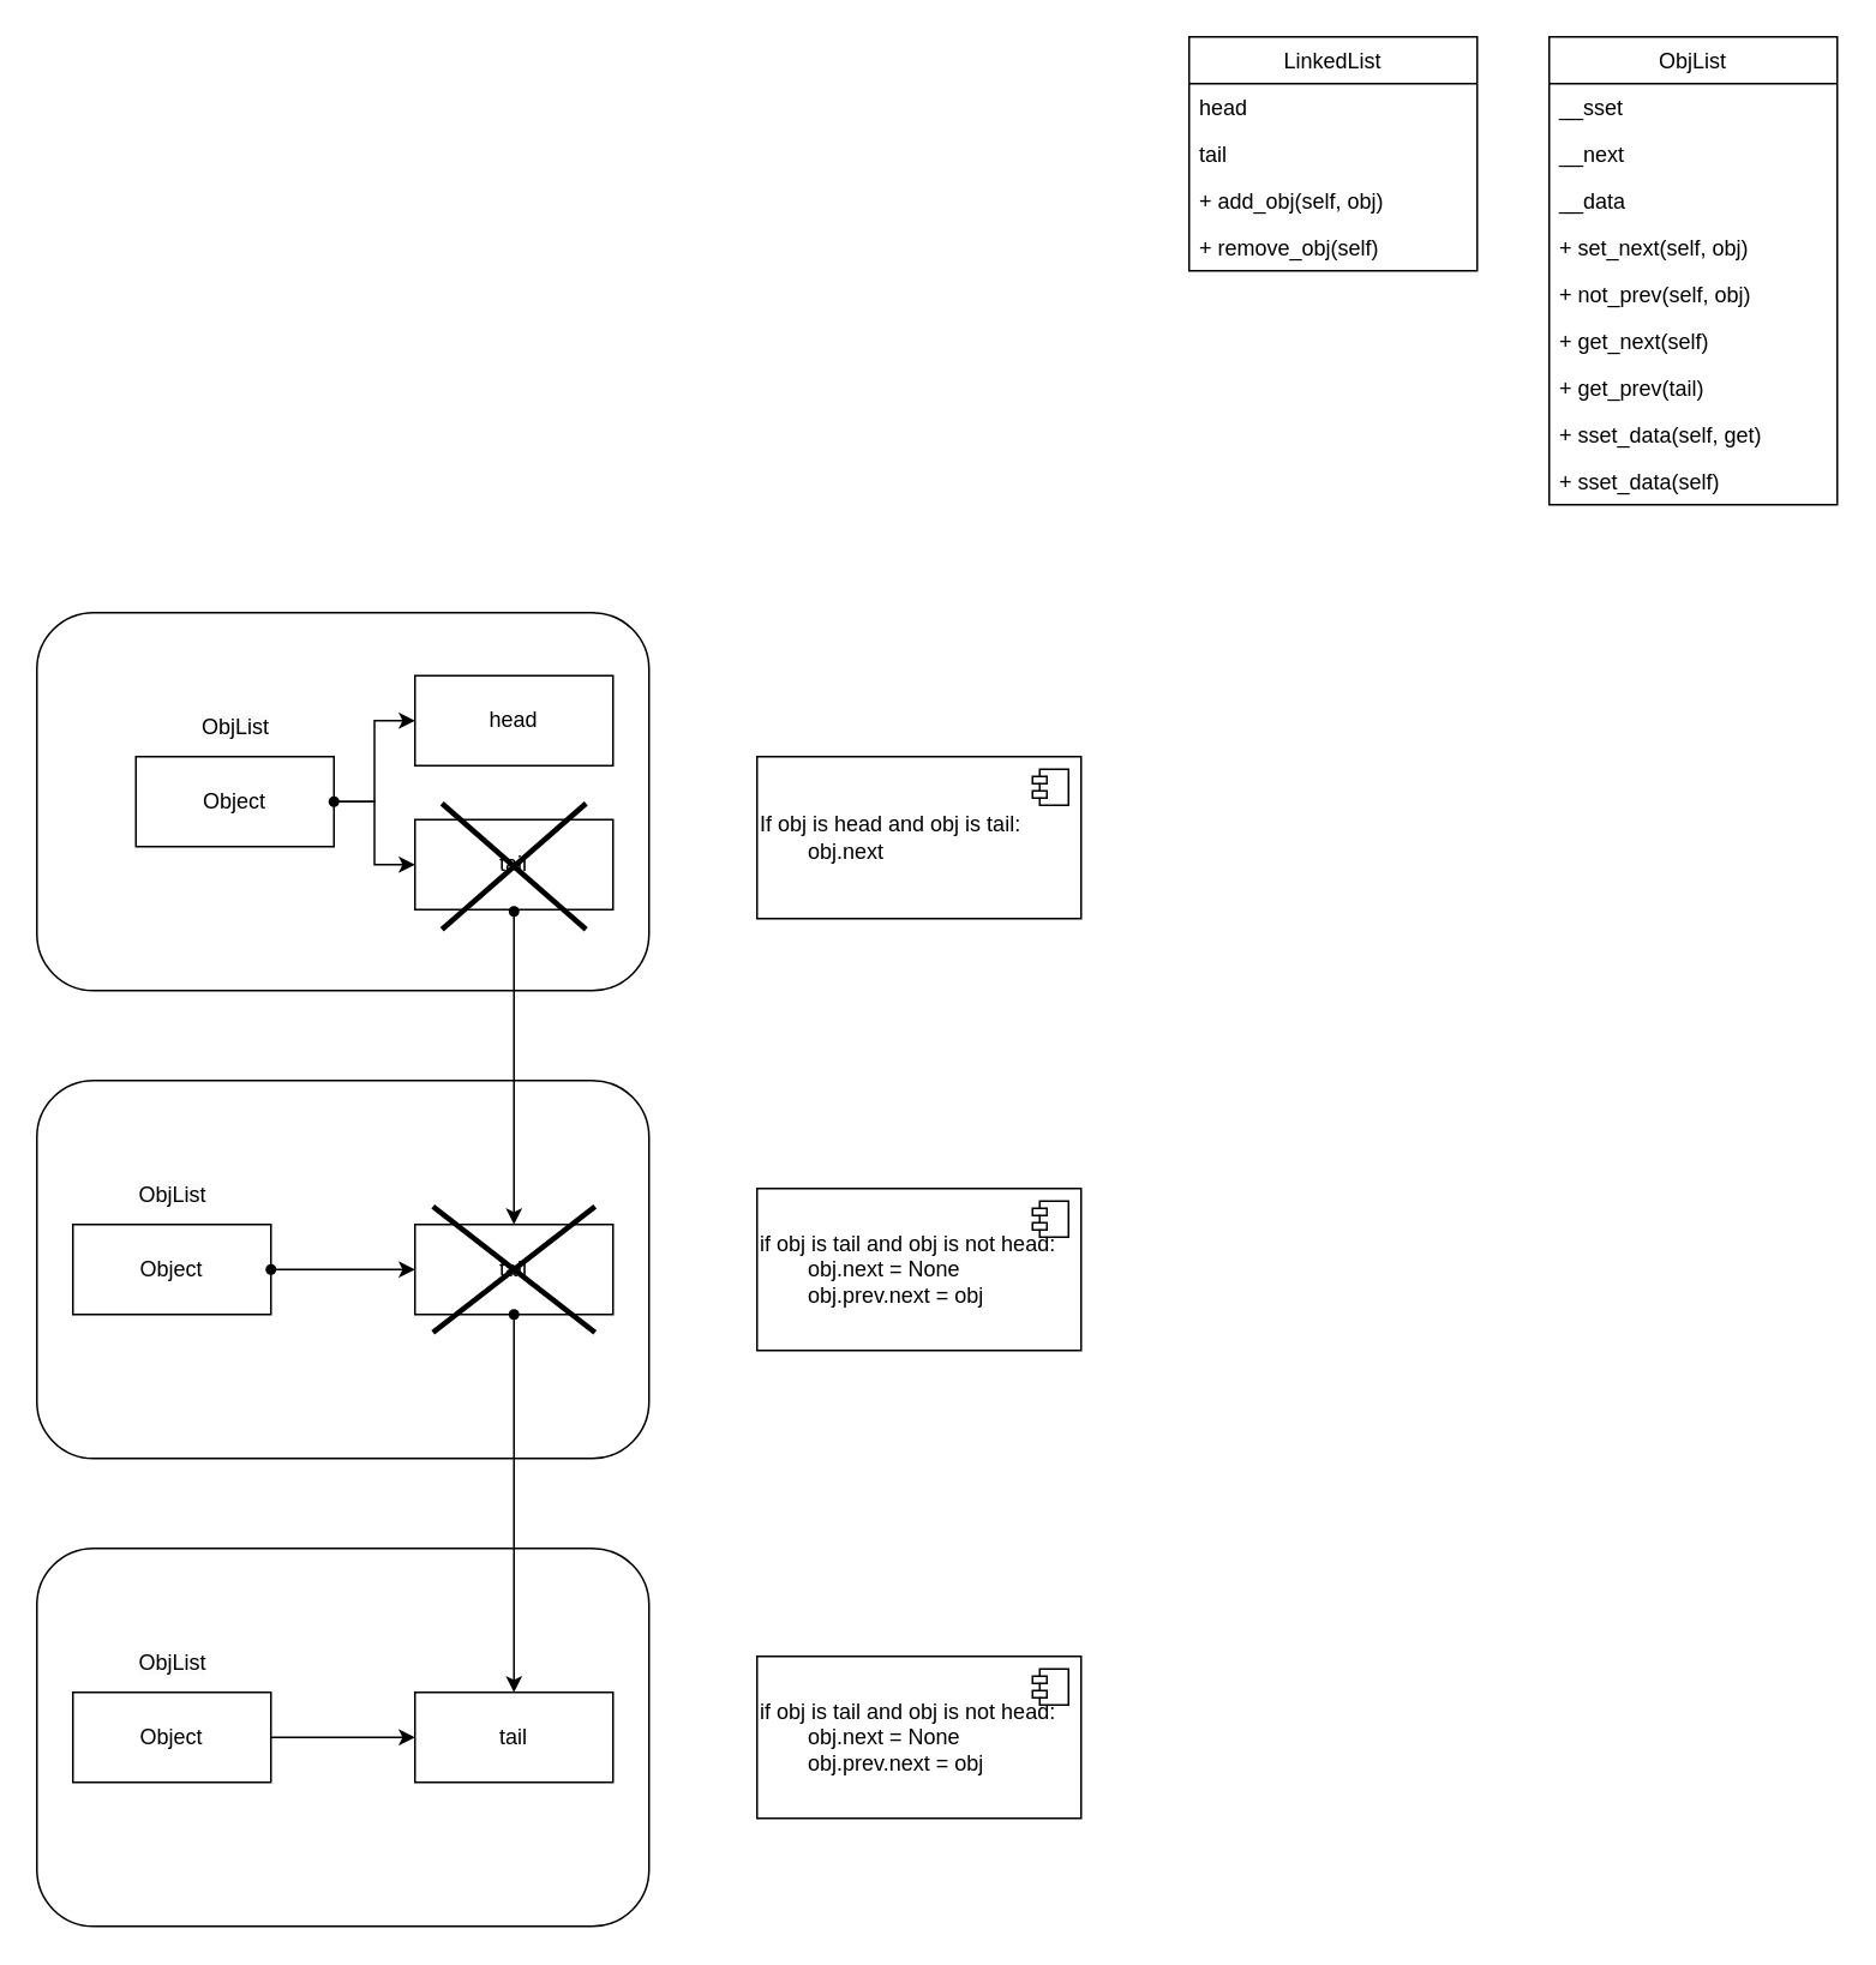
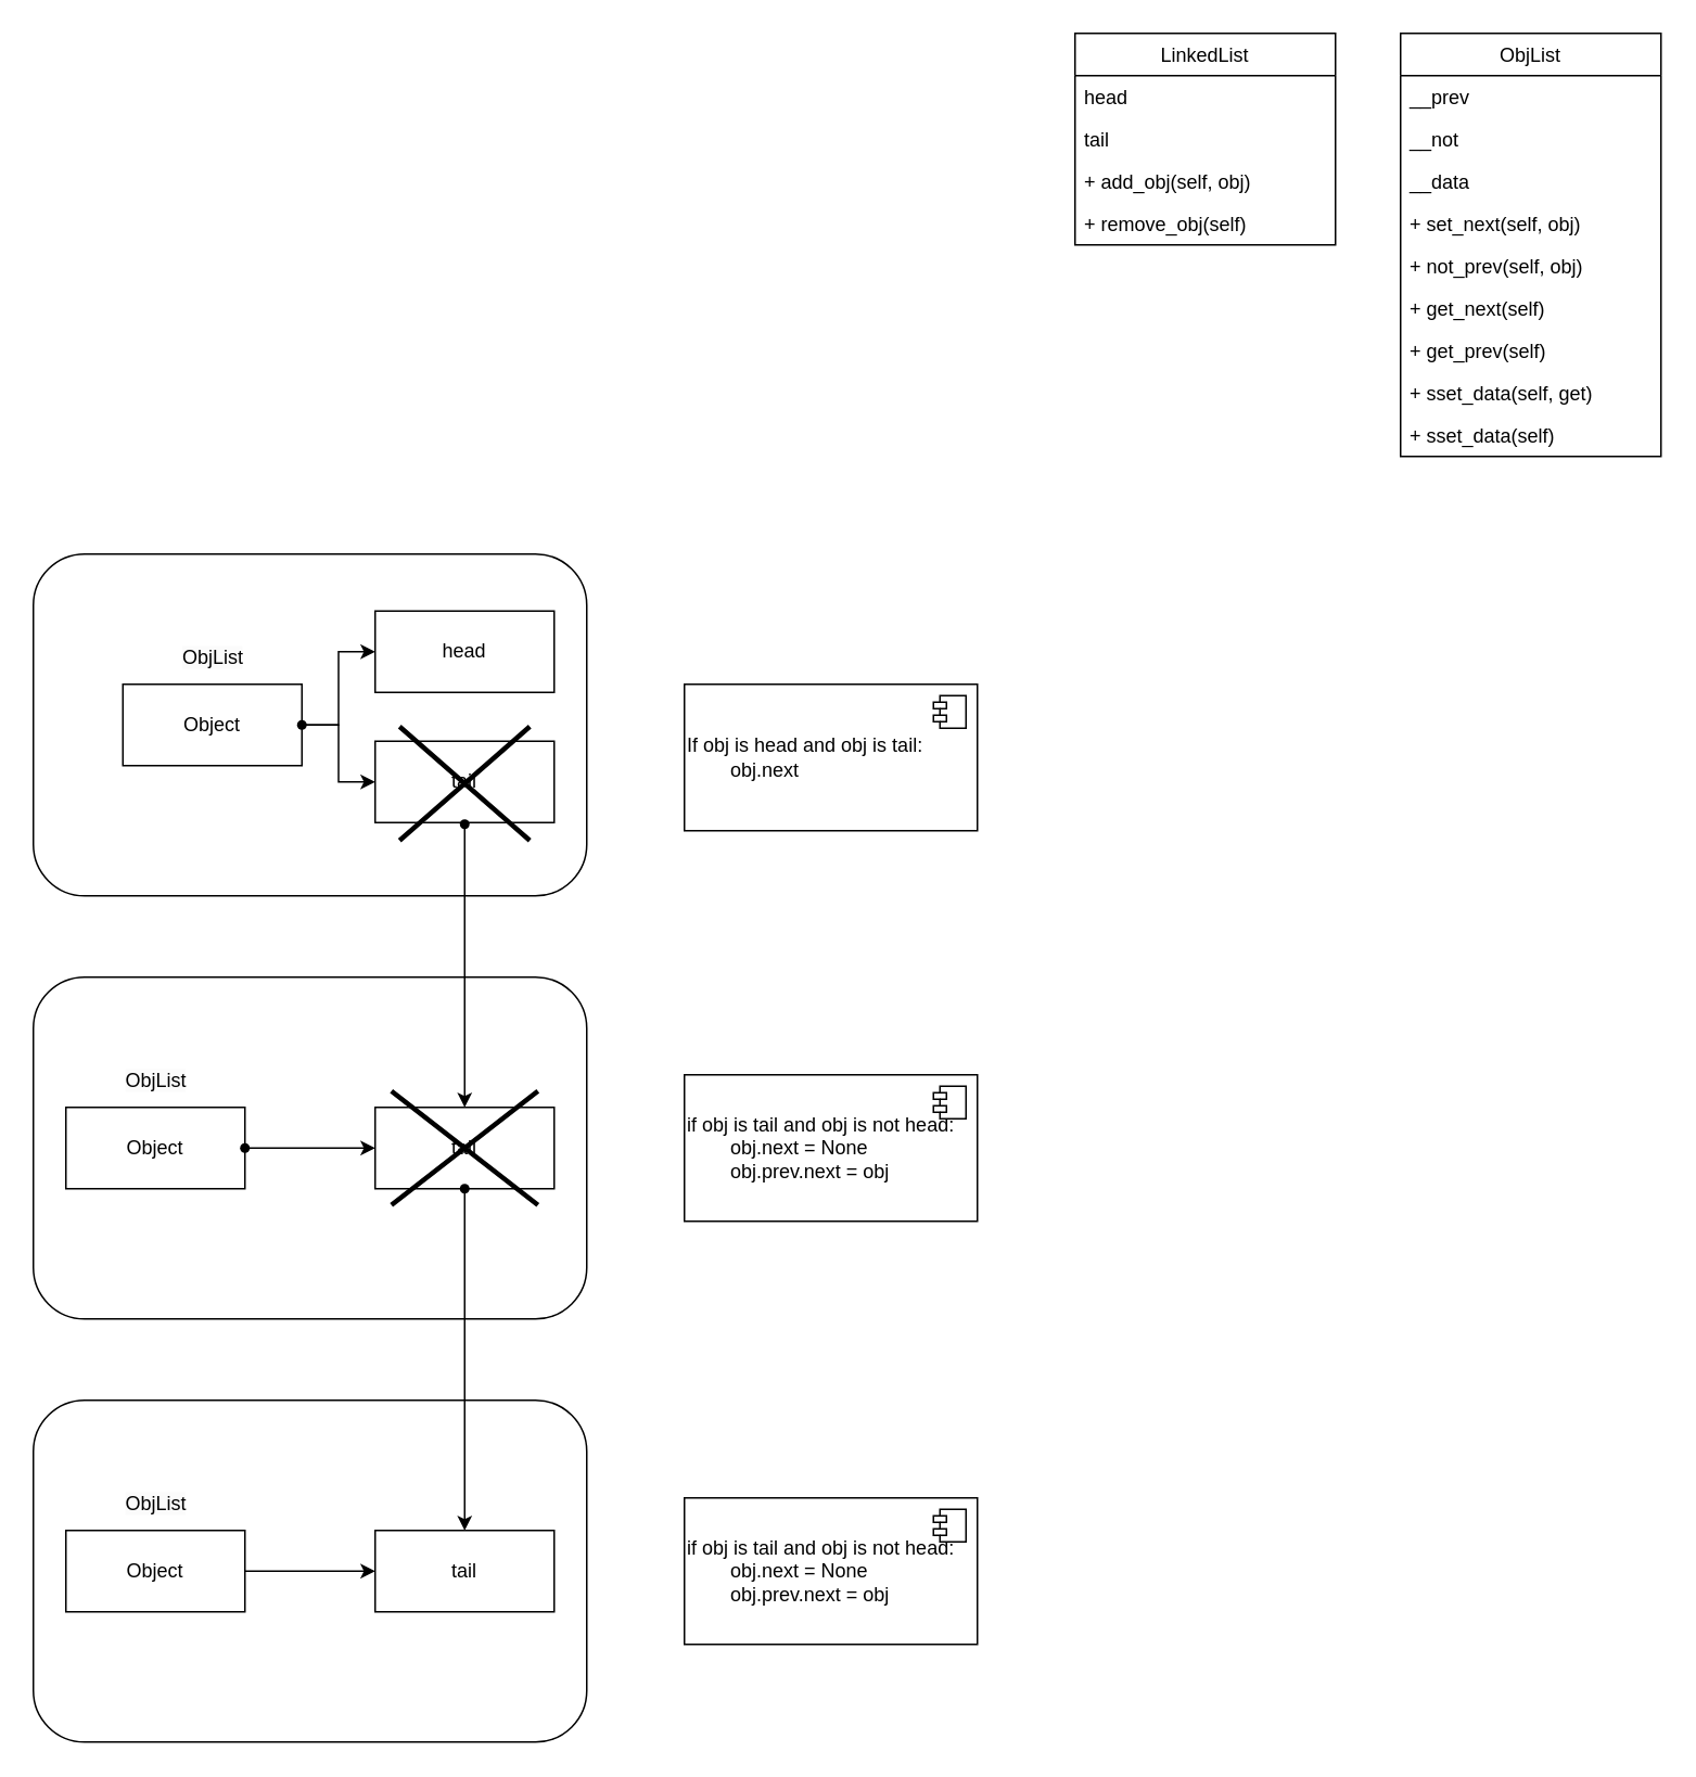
  <mxCell id="0" />
  <mxCell id="1" parent="0" />
  <mxCell id="2" value="" style="rounded=1;whiteSpace=wrap;html=1;" parent="1" vertex="1"><mxGeometry x="20" y="600" width="340" height="210" as="geometry" /></mxCell>
  <mxCell id="3" value="" style="rounded=1;whiteSpace=wrap;html=1;" parent="1" vertex="1"><mxGeometry x="20" y="860" width="340" height="210" as="geometry" /></mxCell>
  <mxCell id="4" value="" style="rounded=1;whiteSpace=wrap;html=1;" parent="1" vertex="1"><mxGeometry x="20" y="340" width="340" height="210" as="geometry" /></mxCell>
  <mxCell id="5" value="LinkedList" style="swimlane;fontStyle=0;childLayout=stackLayout;horizontal=1;startSize=26;fillColor=none;horizontalStack=0;resizeParent=1;resizeParentMax=0;resizeLast=0;collapsible=1;marginBottom=0;" parent="1" vertex="1"><mxGeometry x="660" width="160" height="130" as="geometry" y="20"><mxRectangle x="80" y="40" width="160" height="30" as="alternateBounds" /></mxGeometry></mxCell>
  <mxCell id="6" value="head" style="text;strokeColor=none;fillColor=none;align=left;verticalAlign=top;spacingLeft=4;spacingRight=4;overflow=hidden;rotatable=0;points=[[0,0.5],[1,0.5]];portConstraint=eastwest;" parent="5" vertex="1"><mxGeometry y="26" width="160" height="26" as="geometry" /></mxCell>
  <mxCell id="7" value="tail" style="text;strokeColor=none;fillColor=none;align=left;verticalAlign=top;spacingLeft=4;spacingRight=4;overflow=hidden;rotatable=0;points=[[0,0.5],[1,0.5]];portConstraint=eastwest;" parent="5" vertex="1"><mxGeometry y="52" width="160" height="26" as="geometry" /></mxCell>
  <mxCell id="8" value="+ add_obj(self, obj)" style="text;strokeColor=none;fillColor=none;align=left;verticalAlign=top;spacingLeft=4;spacingRight=4;overflow=hidden;rotatable=0;points=[[0,0.5],[1,0.5]];portConstraint=eastwest;" parent="5" vertex="1"><mxGeometry y="78" width="160" height="26" as="geometry" /></mxCell>
  <mxCell id="9" value="+ remove_obj(self)" style="text;strokeColor=none;fillColor=none;align=left;verticalAlign=top;spacingLeft=4;spacingRight=4;overflow=hidden;rotatable=0;points=[[0,0.5],[1,0.5]];portConstraint=eastwest;" parent="5" vertex="1"><mxGeometry y="104" width="160" height="26" as="geometry" /></mxCell>
  <mxCell id="10" value="ObjList" style="swimlane;fontStyle=0;childLayout=stackLayout;horizontal=1;startSize=26;fillColor=none;horizontalStack=0;resizeParent=1;resizeParentMax=0;resizeLast=0;collapsible=1;marginBottom=0;" parent="1" vertex="1"><mxGeometry x="860" width="160" height="260" as="geometry" y="20"><mxRectangle x="320" y="40" width="160" height="30" as="alternateBounds" /></mxGeometry></mxCell>
- <mxCell id="11" value="__sset" style="text;strokeColor=none;fillColor=none;align=left;verticalAlign=top;spacingLeft=4;spacingRight=4;overflow=hidden;rotatable=0;points=[[0,0.5],[1,0.5]];portConstraint=eastwest;" parent="10" vertex="1"><mxGeometry y="26" width="160" height="26" as="geometry" /></mxCell>
- <mxCell id="12" value="__next" style="text;strokeColor=none;fillColor=none;align=left;verticalAlign=top;spacingLeft=4;spacingRight=4;overflow=hidden;rotatable=0;points=[[0,0.5],[1,0.5]];portConstraint=eastwest;" parent="10" vertex="1"><mxGeometry y="52" width="160" height="26" as="geometry" /></mxCell>
+ <mxCell id="11" value="__prev" style="text;strokeColor=none;fillColor=none;align=left;verticalAlign=top;spacingLeft=4;spacingRight=4;overflow=hidden;rotatable=0;points=[[0,0.5],[1,0.5]];portConstraint=eastwest;" parent="10" vertex="1"><mxGeometry y="26" width="160" height="26" as="geometry" /></mxCell>
+ <mxCell id="12" value="__not" style="text;strokeColor=none;fillColor=none;align=left;verticalAlign=top;spacingLeft=4;spacingRight=4;overflow=hidden;rotatable=0;points=[[0,0.5],[1,0.5]];portConstraint=eastwest;" parent="10" vertex="1"><mxGeometry y="52" width="160" height="26" as="geometry" /></mxCell>
  <mxCell id="13" value="__data" style="text;strokeColor=none;fillColor=none;align=left;verticalAlign=top;spacingLeft=4;spacingRight=4;overflow=hidden;rotatable=0;points=[[0,0.5],[1,0.5]];portConstraint=eastwest;" parent="10" vertex="1"><mxGeometry y="78" width="160" height="26" as="geometry" /></mxCell>
  <mxCell id="14" value="+ set_next(self, obj)" style="text;strokeColor=none;fillColor=none;align=left;verticalAlign=top;spacingLeft=4;spacingRight=4;overflow=hidden;rotatable=0;points=[[0,0.5],[1,0.5]];portConstraint=eastwest;" parent="10" vertex="1"><mxGeometry y="104" width="160" height="26" as="geometry" /></mxCell>
  <mxCell id="15" value="+ not_prev(self, obj)" style="text;strokeColor=none;fillColor=none;align=left;verticalAlign=top;spacingLeft=4;spacingRight=4;overflow=hidden;rotatable=0;points=[[0,0.5],[1,0.5]];portConstraint=eastwest;" parent="10" vertex="1"><mxGeometry y="130" width="160" height="26" as="geometry" /></mxCell>
  <mxCell id="16" value="+ get_next(self)" style="text;strokeColor=none;fillColor=none;align=left;verticalAlign=top;spacingLeft=4;spacingRight=4;overflow=hidden;rotatable=0;points=[[0,0.5],[1,0.5]];portConstraint=eastwest;" parent="10" vertex="1"><mxGeometry y="156" width="160" height="26" as="geometry" /></mxCell>
- <mxCell id="17" value="+ get_prev(tail)" style="text;strokeColor=none;fillColor=none;align=left;verticalAlign=top;spacingLeft=4;spacingRight=4;overflow=hidden;rotatable=0;points=[[0,0.5],[1,0.5]];portConstraint=eastwest;" parent="10" vertex="1"><mxGeometry y="182" width="160" height="26" as="geometry" /></mxCell>
+ <mxCell id="17" value="+ get_prev(self)" style="text;strokeColor=none;fillColor=none;align=left;verticalAlign=top;spacingLeft=4;spacingRight=4;overflow=hidden;rotatable=0;points=[[0,0.5],[1,0.5]];portConstraint=eastwest;" parent="10" vertex="1"><mxGeometry y="182" width="160" height="26" as="geometry" /></mxCell>
  <mxCell id="18" value="+ sset_data(self, get)" style="text;strokeColor=none;fillColor=none;align=left;verticalAlign=top;spacingLeft=4;spacingRight=4;overflow=hidden;rotatable=0;points=[[0,0.5],[1,0.5]];portConstraint=eastwest;" parent="10" vertex="1"><mxGeometry y="208" width="160" height="26" as="geometry" /></mxCell>
  <mxCell id="19" value="+ sset_data(self)" style="text;strokeColor=none;fillColor=none;align=left;verticalAlign=top;spacingLeft=4;spacingRight=4;overflow=hidden;rotatable=0;points=[[0,0.5],[1,0.5]];portConstraint=eastwest;" parent="10" vertex="1"><mxGeometry y="234" width="160" height="26" as="geometry" /></mxCell>
  <mxCell id="20" style="edgeStyle=orthogonalEdgeStyle;rounded=0;orthogonalLoop=1;jettySize=auto;html=1;entryX=0;entryY=0.5;entryDx=0;entryDy=0;" parent="1" source="22" target="23" edge="1"><mxGeometry relative="1" as="geometry" /></mxCell>
  <mxCell id="21" style="edgeStyle=orthogonalEdgeStyle;rounded=0;orthogonalLoop=1;jettySize=auto;html=1;" parent="1" source="22" target="25" edge="1"><mxGeometry relative="1" as="geometry" /></mxCell>
  <mxCell id="22" value="Object" style="html=1;whiteSpace=wrap;" parent="1" vertex="1"><mxGeometry x="75" y="420" width="110" height="50" as="geometry" /></mxCell>
  <mxCell id="23" value="head" style="html=1;whiteSpace=wrap;" parent="1" vertex="1"><mxGeometry x="230" y="375" width="110" height="50" as="geometry" /></mxCell>
  <mxCell id="24" value="&lt;span style=&quot;color: rgb(0, 0, 0); font-family: Helvetica; font-size: 12px; font-style: normal; font-variant-ligatures: normal; font-variant-caps: normal; font-weight: 400; letter-spacing: normal; orphans: 2; text-align: center; text-indent: 0px; text-transform: none; widows: 2; word-spacing: 0px; -webkit-text-stroke-width: 0px; background-color: rgb(251, 251, 251); text-decoration-thickness: initial; text-decoration-style: initial; text-decoration-color: initial; float: none; display: inline !important;&quot;&gt;ObjList&lt;/span&gt;" style="text;whiteSpace=wrap;html=1;" parent="1" vertex="1"><mxGeometry x="110" y="390" width="40" height="20" as="geometry" /></mxCell>
  <mxCell id="25" value="tail" style="html=1;whiteSpace=wrap;" parent="1" vertex="1"><mxGeometry x="230" y="455" width="110" height="50" as="geometry" /></mxCell>
  <mxCell id="26" style="edgeStyle=orthogonalEdgeStyle;rounded=0;orthogonalLoop=1;jettySize=auto;html=1;entryX=0;entryY=0.5;entryDx=0;entryDy=0;" parent="1" source="27" target="29" edge="1"><mxGeometry relative="1" as="geometry" /></mxCell>
  <mxCell id="27" value="Object" style="html=1;whiteSpace=wrap;" parent="1" vertex="1"><mxGeometry x="40" y="680" width="110" height="50" as="geometry" /></mxCell>
  <mxCell id="28" value="&lt;span style=&quot;color: rgb(0, 0, 0); font-family: Helvetica; font-size: 12px; font-style: normal; font-variant-ligatures: normal; font-variant-caps: normal; font-weight: 400; letter-spacing: normal; orphans: 2; text-align: center; text-indent: 0px; text-transform: none; widows: 2; word-spacing: 0px; -webkit-text-stroke-width: 0px; background-color: rgb(251, 251, 251); text-decoration-thickness: initial; text-decoration-style: initial; text-decoration-color: initial; float: none; display: inline !important;&quot;&gt;ObjList&lt;/span&gt;" style="text;whiteSpace=wrap;html=1;" parent="1" vertex="1"><mxGeometry x="75" y="650" width="40" height="20" as="geometry" /></mxCell>
  <mxCell id="29" value="tail" style="html=1;whiteSpace=wrap;" parent="1" vertex="1"><mxGeometry x="230" y="680" width="110" height="50" as="geometry" /></mxCell>
  <mxCell id="30" value="" style="shape=umlDestroy;whiteSpace=wrap;html=1;strokeWidth=3;targetShapes=umlLifeline;" parent="1" vertex="1"><mxGeometry x="245" y="446" width="80" height="70" as="geometry" /></mxCell>
  <mxCell id="31" style="edgeStyle=orthogonalEdgeStyle;rounded=0;orthogonalLoop=1;jettySize=auto;html=1;entryX=0.5;entryY=0;entryDx=0;entryDy=0;" parent="1" source="25" target="29" edge="1"><mxGeometry relative="1" as="geometry"><Array as="points"><mxPoint x="285" y="620" /><mxPoint x="285" y="620" /></Array></mxGeometry></mxCell>
  <mxCell id="32" value="" style="shape=waypoint;sketch=0;size=6;pointerEvents=1;points=[];fillColor=none;resizable=0;rotatable=0;perimeter=centerPerimeter;snapToPoint=1;" parent="1" vertex="1"><mxGeometry x="275" y="496" width="20" height="20" as="geometry" /></mxCell>
  <mxCell id="33" value="" style="shape=waypoint;sketch=0;size=6;pointerEvents=1;points=[];fillColor=none;resizable=0;rotatable=0;perimeter=centerPerimeter;snapToPoint=1;" parent="1" vertex="1"><mxGeometry x="175" y="435" width="20" height="20" as="geometry" /></mxCell>
  <mxCell id="34" value="" style="shape=waypoint;sketch=0;size=6;pointerEvents=1;points=[];fillColor=none;resizable=0;rotatable=0;perimeter=centerPerimeter;snapToPoint=1;" parent="1" vertex="1"><mxGeometry x="140" y="695" width="20" height="20" as="geometry" /></mxCell>
  <mxCell id="35" style="edgeStyle=orthogonalEdgeStyle;rounded=0;orthogonalLoop=1;jettySize=auto;html=1;entryX=0;entryY=0.5;entryDx=0;entryDy=0;" parent="1" source="36" target="38" edge="1"><mxGeometry relative="1" as="geometry" /></mxCell>
  <mxCell id="36" value="Object" style="html=1;whiteSpace=wrap;" parent="1" vertex="1"><mxGeometry x="40" y="940" width="110" height="50" as="geometry" /></mxCell>
  <mxCell id="37" value="&lt;span style=&quot;color: rgb(0, 0, 0); font-family: Helvetica; font-size: 12px; font-style: normal; font-variant-ligatures: normal; font-variant-caps: normal; font-weight: 400; letter-spacing: normal; orphans: 2; text-align: center; text-indent: 0px; text-transform: none; widows: 2; word-spacing: 0px; -webkit-text-stroke-width: 0px; background-color: rgb(251, 251, 251); text-decoration-thickness: initial; text-decoration-style: initial; text-decoration-color: initial; float: none; display: inline !important;&quot;&gt;ObjList&lt;/span&gt;" style="text;whiteSpace=wrap;html=1;" parent="1" vertex="1"><mxGeometry x="75" y="910" width="40" height="20" as="geometry" /></mxCell>
  <mxCell id="38" value="tail" style="html=1;whiteSpace=wrap;" parent="1" vertex="1"><mxGeometry x="230" y="940" width="110" height="50" as="geometry" /></mxCell>
  <mxCell id="39" value="" style="shape=waypoint;sketch=0;size=6;pointerEvents=1;points=[];fillColor=none;resizable=0;rotatable=0;perimeter=centerPerimeter;snapToPoint=1;" parent="1" vertex="1"><mxGeometry x="275" y="720" width="20" height="20" as="geometry" /></mxCell>
  <mxCell id="40" style="edgeStyle=orthogonalEdgeStyle;rounded=0;orthogonalLoop=1;jettySize=auto;html=1;entryX=0.5;entryY=0;entryDx=0;entryDy=0;" parent="1" source="39" target="38" edge="1"><mxGeometry relative="1" as="geometry" /></mxCell>
  <mxCell id="41" value="" style="shape=umlDestroy;whiteSpace=wrap;html=1;strokeWidth=3;targetShapes=umlLifeline;" parent="1" vertex="1"><mxGeometry x="240" y="670" width="90" height="70" as="geometry" /></mxCell>
  <mxCell id="42" value="If obj is head and obj is tail:&lt;br&gt;&lt;span style=&quot;white-space: pre;&quot;&gt;&#09;&lt;/span&gt;obj.next" style="html=1;dropTarget=0;whiteSpace=wrap;align=left;" parent="1" vertex="1"><mxGeometry x="420" y="420" width="180" height="90" as="geometry" /></mxCell>
  <mxCell id="43" value="" style="shape=module;jettyWidth=8;jettyHeight=4;" parent="42" vertex="1"><mxGeometry x="1" width="20" height="20" relative="1" as="geometry"><mxPoint x="-27" y="7" as="offset" /></mxGeometry></mxCell>
  <mxCell id="44" value="if obj is tail and obj is not head:&lt;br&gt;&lt;span style=&quot;white-space: pre;&quot;&gt;&#09;&lt;/span&gt;obj.next = None&lt;br&gt;&lt;span style=&quot;white-space: pre;&quot;&gt;&#09;&lt;/span&gt;obj.prev.next = obj" style="html=1;dropTarget=0;whiteSpace=wrap;align=left;" parent="1" vertex="1"><mxGeometry x="420" y="660" width="180" height="90" as="geometry" /></mxCell>
  <mxCell id="45" value="" style="shape=module;jettyWidth=8;jettyHeight=4;" parent="44" vertex="1"><mxGeometry x="1" width="20" height="20" relative="1" as="geometry"><mxPoint x="-27" y="7" as="offset" /></mxGeometry></mxCell>
  <mxCell id="46" value="if obj is tail and obj is not head:&lt;br&gt;&lt;span style=&quot;white-space: pre;&quot;&gt;&#09;&lt;/span&gt;obj.next = None&lt;br&gt;&lt;span style=&quot;white-space: pre;&quot;&gt;&#09;&lt;/span&gt;obj.prev.next = obj" style="html=1;dropTarget=0;whiteSpace=wrap;align=left;" parent="1" vertex="1"><mxGeometry x="420" y="920" width="180" height="90" as="geometry" /></mxCell>
  <mxCell id="47" value="" style="shape=module;jettyWidth=8;jettyHeight=4;" parent="46" vertex="1"><mxGeometry x="1" width="20" height="20" relative="1" as="geometry"><mxPoint x="-27" y="7" as="offset" /></mxGeometry></mxCell>
